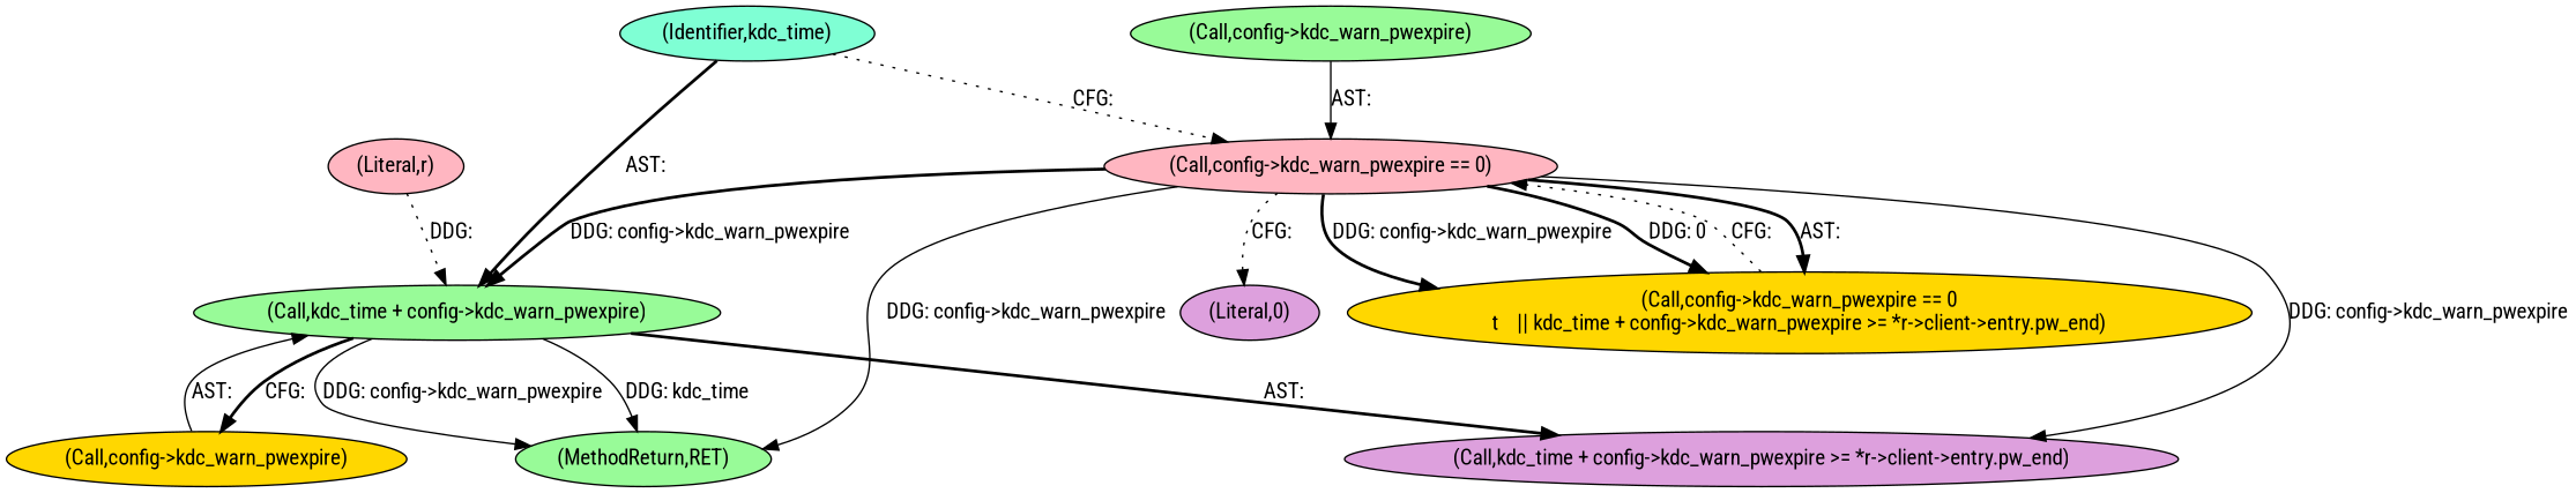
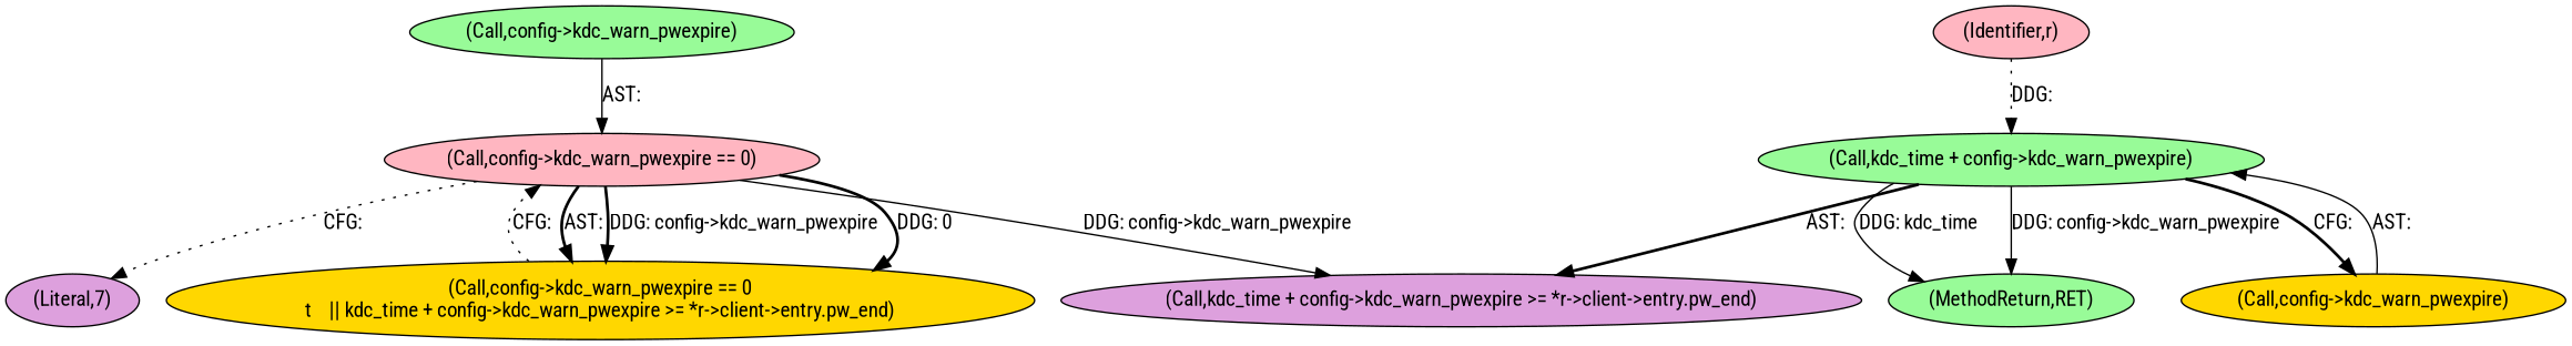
  digraph {
    fontname="Roboto Condensed"
    node [fillcolor=palegreen fontname="Roboto Condensed" style=filled]
    edge [fontname="Roboto Condensed" style=bold]
    n1 [label="(Call,kdc_time + config->kdc_warn_pwexpire)"]
    n2 [fillcolor=plum label="(Call,kdc_time + config->kdc_warn_pwexpire >= *r->client->entry.pw_end)"]
    n3 [label="(MethodReturn,RET)"]
    n4 [fillcolor=gold label="(Call,config->kdc_warn_pwexpire)"]
    n5 [fillcolor=lightpink label="(Call,config->kdc_warn_pwexpire == 0)"]
-   n6 [fillcolor=plum label="(Literal,0)"]
+   n6 [fillcolor=plum label="(Literal,7)"]
    n7 [fillcolor=gold label="(Call,config->kdc_warn_pwexpire == 0\n\t    || kdc_time + config->kdc_warn_pwexpire >= *r->client->entry.pw_end)"]
-   n8 [fillcolor=lightpink label="(Literal,r)"]
+   n8 [fillcolor=lightpink label="(Identifier,r)"]
    n9 [label="(Call,config->kdc_warn_pwexpire)"]
-   n10 [fillcolor=aquamarine label="(Identifier,kdc_time)"]
    n1 -> n2 [label="AST: "]
    n1 -> n3 [label="DDG: kdc_time" style=solid]
    n1 -> n3 [label="DDG: config->kdc_warn_pwexpire" style=solid]
    n1 -> n4 [label="CFG: "]
    n4 -> n1 [label="AST: " style=solid]
-   n5 -> n1 [label="DDG: config->kdc_warn_pwexpire"]
    n5 -> n2 [label="DDG: config->kdc_warn_pwexpire" style=solid]
-   n5 -> n3 [label="DDG: config->kdc_warn_pwexpire" style=solid]
    n5 -> n6 [label="CFG: " style=dotted]
    n5 -> n7 [label="AST: "]
    n5 -> n7 [label="DDG: config->kdc_warn_pwexpire"]
    n5 -> n7 [label="DDG: 0"]
    n7 -> n5 [label="CFG: " style=dotted]
    n8 -> n1 [label="DDG: " style=dotted]
    n9 -> n5 [label="AST: " style=solid]
-   n10 -> n1 [label="AST: "]
-   n10 -> n5 [label="CFG: " style=dotted]
  }
